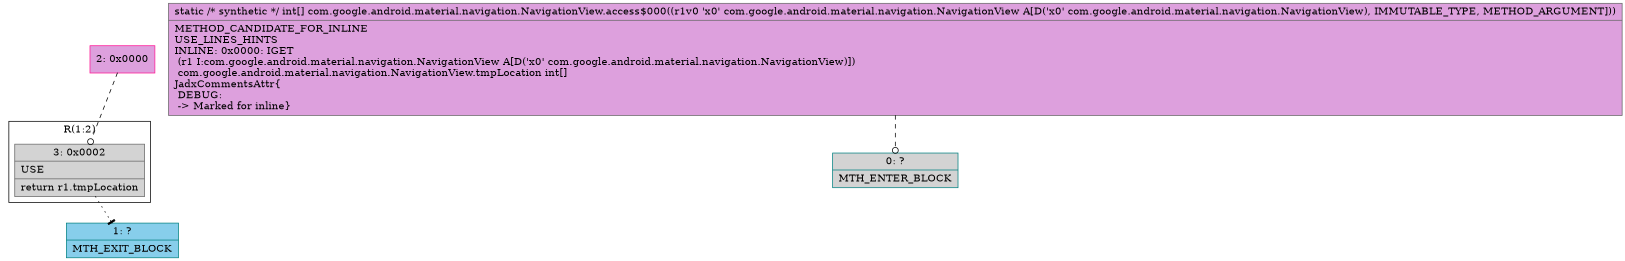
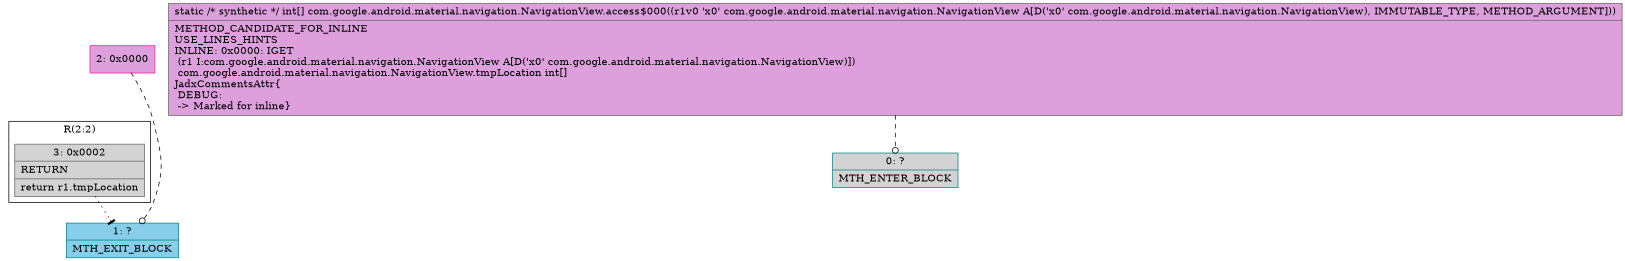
  digraph {
    node [color=gray40 fillcolor=lightgrey shape=record style=filled]
    edge [arrowhead=odot style=dashed]
-   n1 [label="{3\:\ 0x0002|USE\l|return r1.tmpLocation\l}"]
+   n1 [label="{3\:\ 0x0002|RETURN\l|return r1.tmpLocation\l}"]
    n2 [color=teal fillcolor=skyblue label="{1\:\ ?|MTH_EXIT_BLOCK\l}"]
    n3 [color=teal label="{0\:\ ?|MTH_ENTER_BLOCK\l}"]
    n4 [color=deeppink fillcolor=plum label="{2\:\ 0x0000}"]
    n5 [fillcolor=plum label="{static \/* synthetic *\/ int[] com.google.android.material.navigation.NavigationView.access$000((r1v0 'x0' com.google.android.material.navigation.NavigationView A[D('x0' com.google.android.material.navigation.NavigationView), IMMUTABLE_TYPE, METHOD_ARGUMENT]))  | METHOD_CANDIDATE_FOR_INLINE\lUSE_LINES_HINTS\lINLINE: 0x0000: IGET  \l  (r1 I:com.google.android.material.navigation.NavigationView A[D('x0' com.google.android.material.navigation.NavigationView)])\l com.google.android.material.navigation.NavigationView.tmpLocation int[]\lJadxCommentsAttr\{\l DEBUG: \l \-\> Marked for inline\}\l}"]
    subgraph cluster_1 {
-     label="R(1:2)"
+     label="R(2:2)"
      n1
    }
    n1 -> n2 [arrowhead=tee style=dotted]
-   n4 -> n1
+   n4 -> n2
    n5 -> n3
  }
